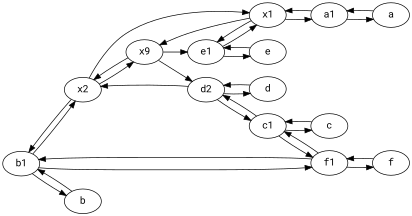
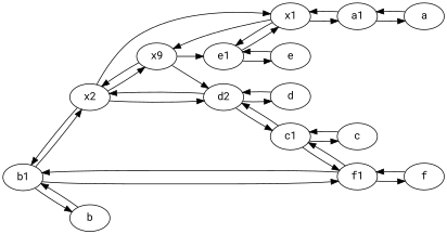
  digraph {
    fontname="Roboto Mono"
    rankdir=LR
    node [fontname="Roboto Mono"]
    edge [fontname="Roboto Mono"]
    b1
    x2
    f1
    b
    n5 [label=d2]
    x1
    n7 [label=x9]
    c1
    f
    d
    e1
    a1
    c
    e
    a
    b1 -> x2
    b1 -> f1
    b1 -> b
    x2 -> b1
+   x2 -> n5
    x2 -> x1
    x2 -> n7
    f1 -> b1
    f1 -> c1
    f1 -> f
    b -> b1
    n5 -> x2
    n5 -> c1
    n5 -> d
    x1 -> n7
    x1 -> e1
    x1 -> a1
    n7 -> x2
    n7 -> n5
    n7 -> e1
    c1 -> f1
    c1 -> n5
    c1 -> c
    f -> f1
    d -> n5
    e1 -> x1
    e1 -> e
    a1 -> x1
    a1 -> a
    c -> c1
    e -> e1
    a -> a1
  }
